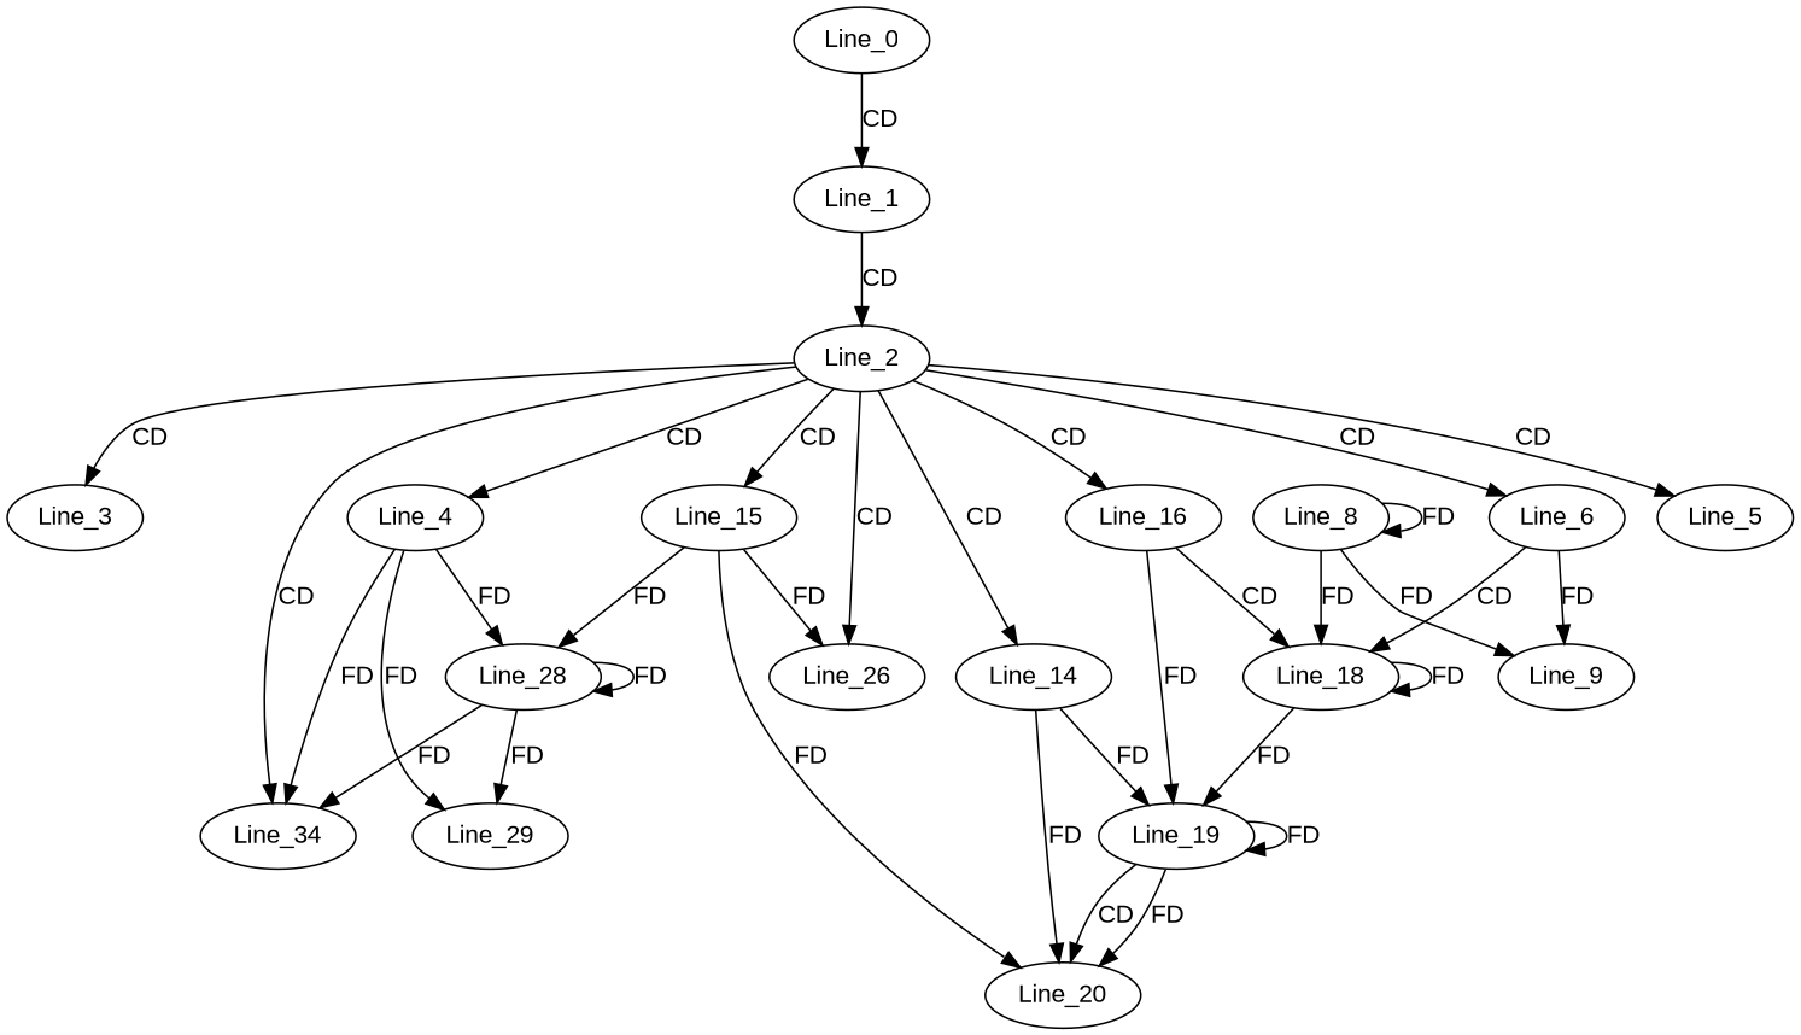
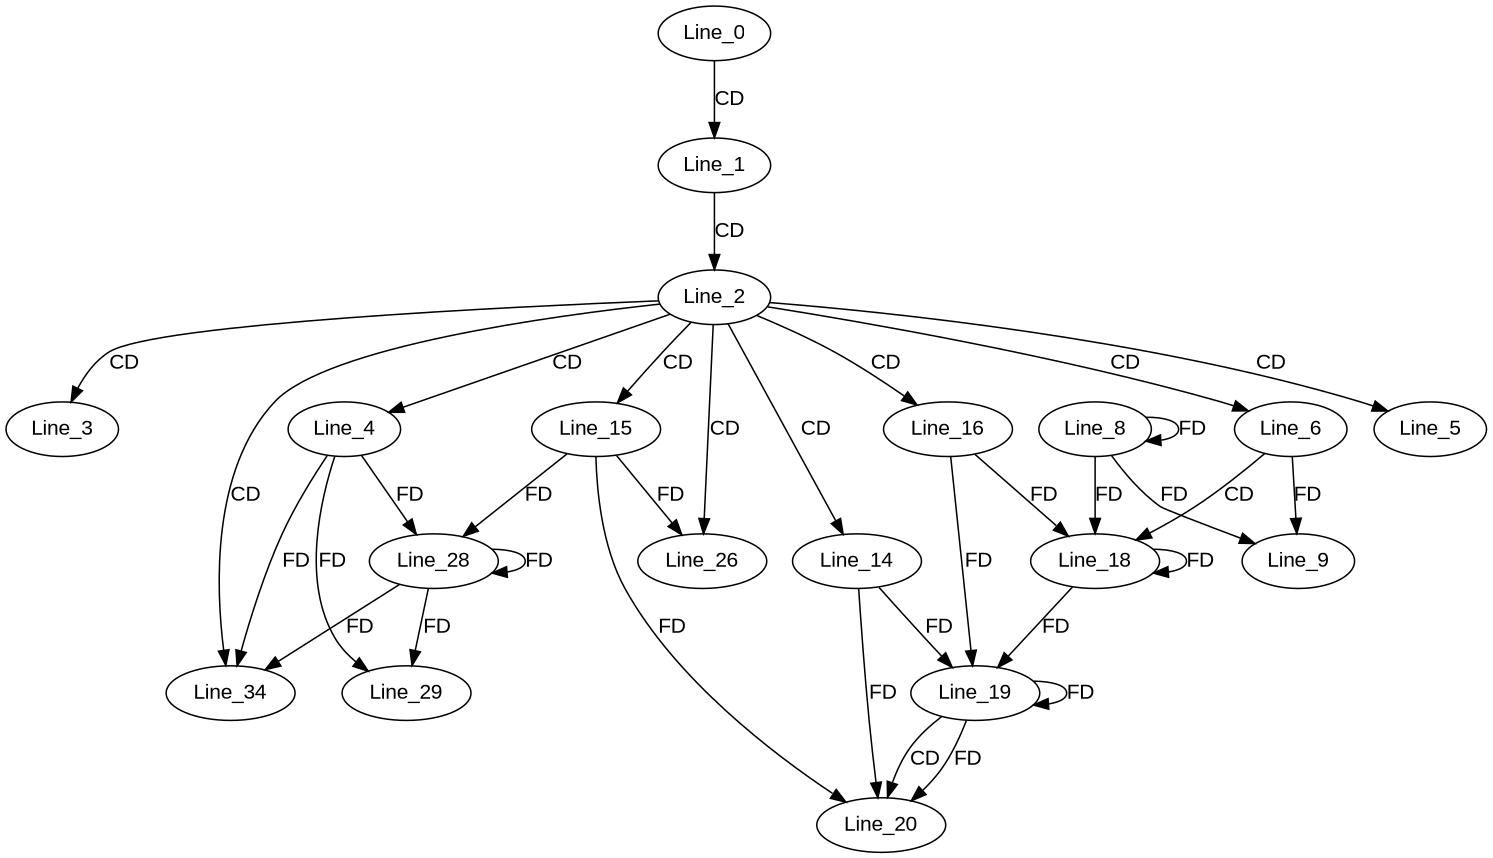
  digraph {
    fontname="Liberation Sans"
    node [fontname="Liberation Sans"]
    edge [fontname="Liberation Sans"]
    Line_0
    Line_1
    Line_2
    Line_3
    Line_4
    Line_5
    Line_6
    Line_14
    Line_15
    Line_16
    Line_26
    Line_34
    Line_28
    Line_29
    Line_9
    Line_18
    Line_19
    Line_20
    Line_8
    Line_0 -> Line_1 [label=CD]
    Line_1 -> Line_2 [label=CD]
    Line_2 -> Line_3 [label=CD]
    Line_2 -> Line_4 [label=CD]
    Line_2 -> Line_5 [label=CD]
    Line_2 -> Line_6 [label=CD]
    Line_2 -> Line_14 [label=CD]
    Line_2 -> Line_15 [label=CD]
    Line_2 -> Line_16 [label=CD]
    Line_2 -> Line_26 [label=CD]
    Line_2 -> Line_34 [label=CD]
    Line_4 -> Line_34 [label=FD]
    Line_4 -> Line_28 [label=FD]
    Line_4 -> Line_29 [label=FD]
    Line_6 -> Line_9 [label=FD]
    Line_6 -> Line_18 [label=CD]
    Line_14 -> Line_19 [label=FD]
    Line_14 -> Line_20 [label=FD]
    Line_15 -> Line_26 [label=FD]
    Line_15 -> Line_28 [label=FD]
    Line_15 -> Line_20 [label=FD]
-   Line_16 -> Line_18 [label=CD]
+   Line_16 -> Line_18 [label=FD]
    Line_16 -> Line_19 [label=FD]
    Line_28 -> Line_34 [label=FD]
    Line_28 -> Line_28 [label=FD]
    Line_28 -> Line_29 [label=FD]
    Line_18 -> Line_18 [label=FD]
    Line_18 -> Line_19 [label=FD]
    Line_19 -> Line_19 [label=FD]
    Line_19 -> Line_20 [label=CD]
    Line_19 -> Line_20 [label=FD]
    Line_8 -> Line_9 [label=FD]
    Line_8 -> Line_18 [label=FD]
    Line_8 -> Line_8 [label=FD]
  }
